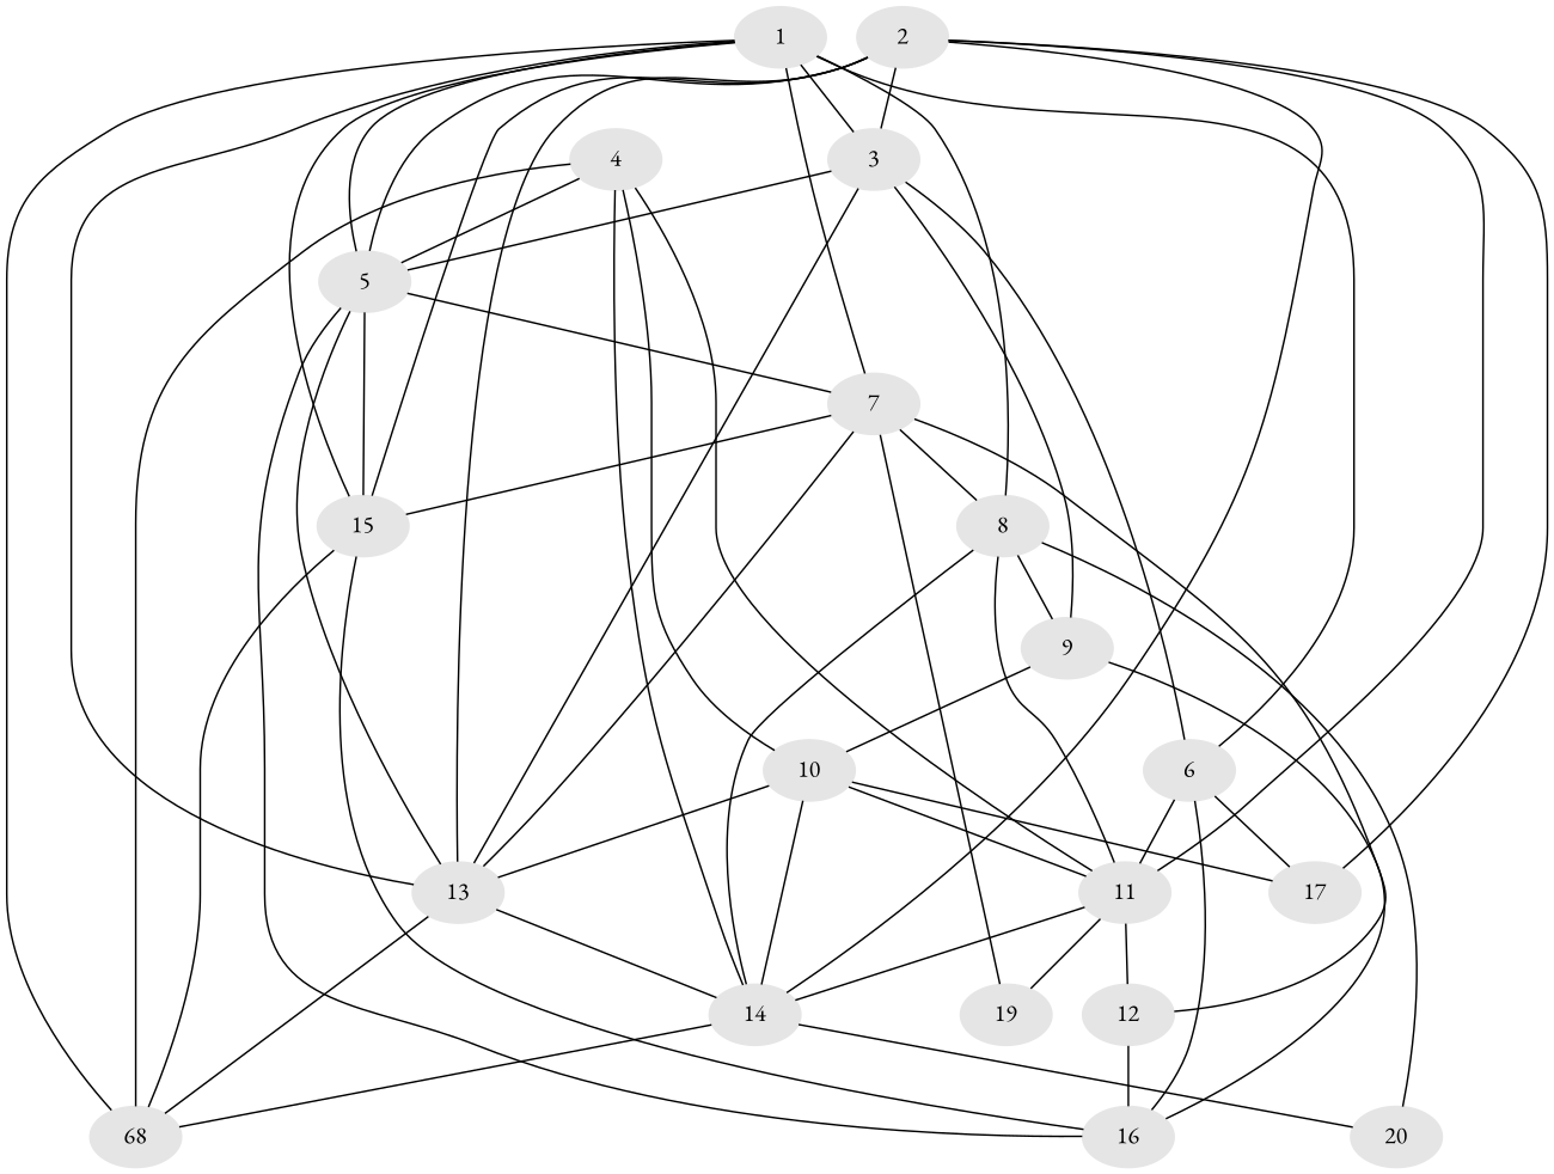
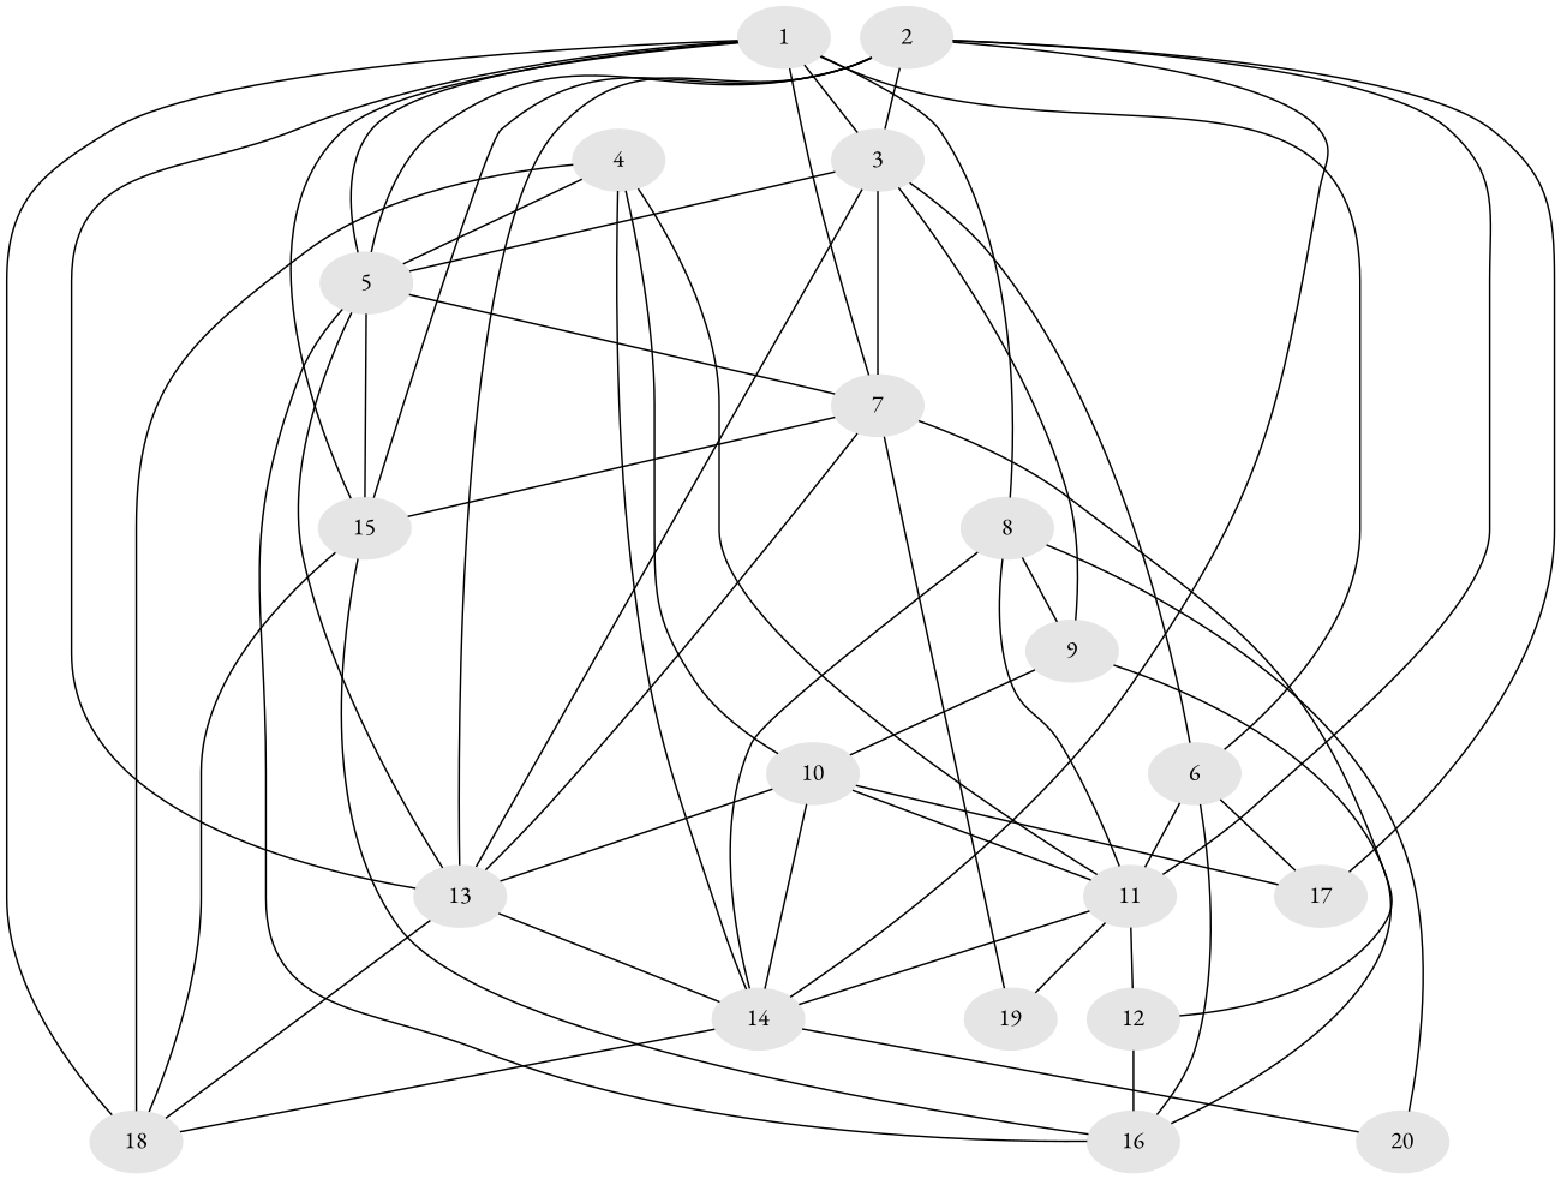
  graph {
    fontname="EB Garamond"
    node [color=gray90 fontname="EB Garamond" style=filled]
    edge [fontname="EB Garamond" weight=1.0]
    1
    3
    5
    6
    7
    8
    13
    15
-   18 [label=68]
+   18
    9
    16
    11
    17
    12
    19
    14
    20
    2
    10
    4
    1 -- 3 [weight=4.0]
    1 -- 5
    1 -- 6 [weight=2.0]
    1 -- 7 [weight=3.0]
    1 -- 8 [weight=2.0]
    1 -- 13 [weight=3.0]
    1 -- 15 [weight=3.0]
    1 -- 18 [weight=2.0]
    3 -- 5
    3 -- 6
    3 -- 13
    3 -- 9
    5 -- 7 [weight=2.0]
    5 -- 13
    5 -- 15
    5 -- 16
    6 -- 16
    6 -- 11 [weight=3.0]
    6 -- 17
-   7 -- 8
+   7 -- 3
    7 -- 13
    7 -- 15
    7 -- 12
    7 -- 19 [weight=2.0]
    8 -- 9
    8 -- 11 [weight=2.0]
    8 -- 14
    8 -- 20
    13 -- 18
    13 -- 14 [weight=2.0]
    15 -- 18
    15 -- 16
    9 -- 16
    9 -- 10 [weight=5.0]
    11 -- 12
    11 -- 19
    11 -- 14 [weight=2.0]
    12 -- 16
    14 -- 18
    14 -- 20
    2 -- 3
    2 -- 5
    2 -- 13 [weight=2.0]
    2 -- 15
    2 -- 11
    2 -- 17 [weight=2.0]
    2 -- 14
    10 -- 13
    10 -- 11
    10 -- 17 [weight=2.0]
    10 -- 14
    4 -- 5
    4 -- 18 [weight=2.0]
    4 -- 11
    4 -- 14
    4 -- 10 [weight=2.0]
  }
